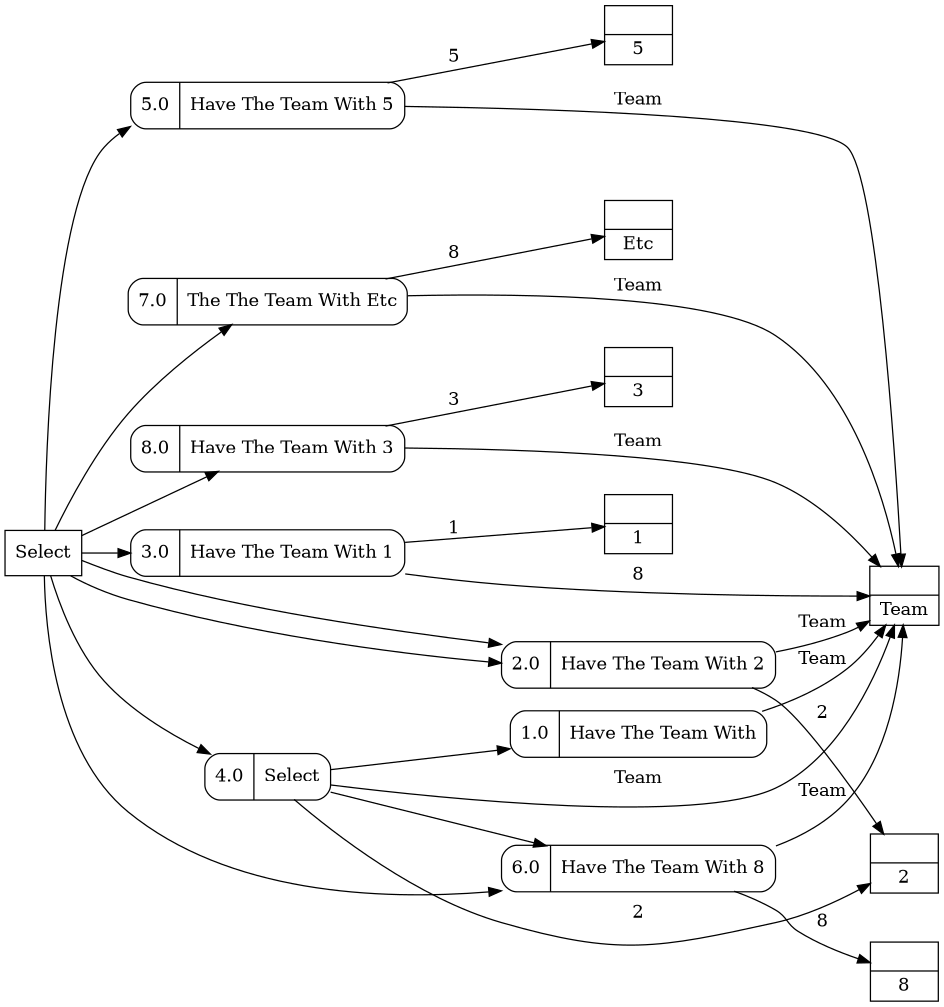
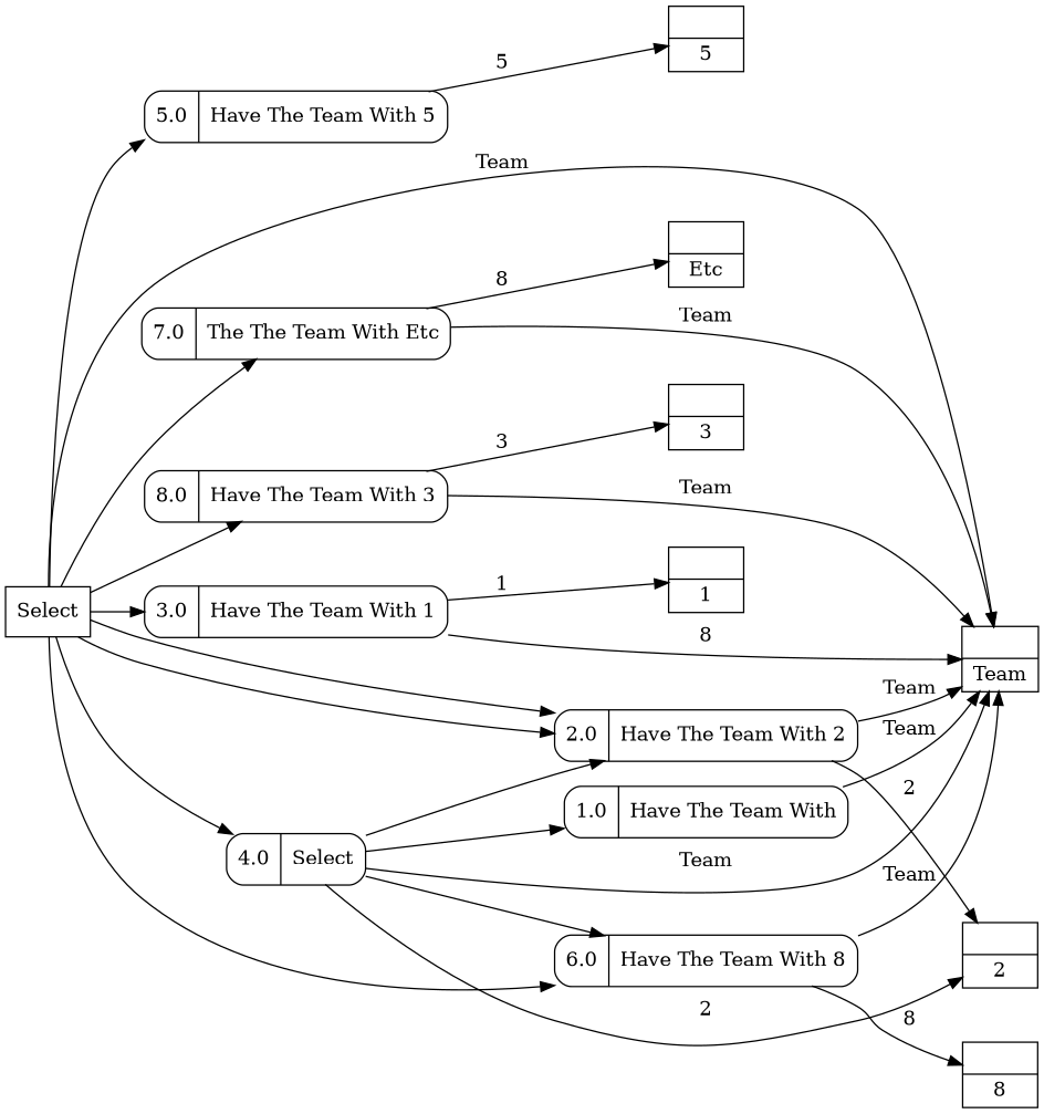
  digraph {
    rankdir=LR
    node [shape=Mrecord]
    n1 [label="<f0>  |<f1> Team " shape=record]
    n2 [label="<f0>  |<f1> 2 " shape=record]
    n3 [label="<f0>  |<f1> 1 " shape=record]
    n4 [label="<f0>  |<f1> 5 " shape=record]
    n5 [label="<f0>  |<f1> 8 " shape=record]
    n6 [label="<f0>  |<f1> 3 " shape=record]
    n7 [label="<f0>  |<f1> Etc " shape=record]
    n8 [label=Select shape=box]
    n9 [label="{<f0> 2.0|<f1> Have The Team With 2 }"]
    n10 [label="{<f0> 3.0|<f1> Have The Team With 1 }"]
    n11 [label="{<f0> 4.0|<f1> Select }"]
    n12 [label="{<f0> 5.0|<f1> Have The Team With 5 }"]
    n13 [label="{<f0> 6.0|<f1> Have The Team With 8 }"]
    n14 [label="{<f0> 7.0|<f1> The The Team With Etc }"]
    n15 [label="{<f0> 8.0|<f1> Have The Team With 3 }"]
    n16 [label="{<f0> 1.0|<f1> Have The Team With }"]
    n8 -> n9
    n8 -> n9
    n8 -> n10
    n8 -> n11
    n8 -> n12
    n8 -> n13
    n8 -> n14
    n8 -> n15
    n9 -> n1 [label=Team]
    n9 -> n2 [label=2]
    n10 -> n1 [label=8]
    n10 -> n3 [label=1]
    n11 -> n1 [label=Team]
    n11 -> n2 [label=2]
+   n11 -> n9
    n11 -> n13
    n11 -> n16
-   n12 -> n1 [label=Team]
+   n8 -> n1 [label=Team]
    n12 -> n4 [label=5]
    n13 -> n1 [label=Team]
    n13 -> n5 [label=8]
    n14 -> n1 [label=Team]
    n14 -> n7 [label=8]
    n15 -> n1 [label=Team]
    n15 -> n6 [label=3]
    n16 -> n1 [label=Team]
  }
